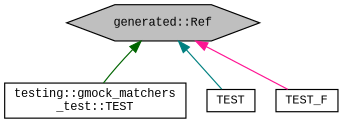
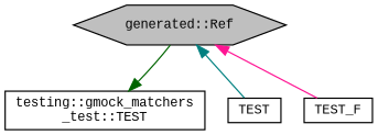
  digraph {
    fontname="Liberation Mono"
    rankdir=TB
    node [color=black fillcolor=white fontname="Liberation Mono" fontsize=10 shape=box style=filled]
    edge [dir=back fontname="Liberation Mono" fontsize=10 labelfontname=Helvetica labelfontsize=10 style=solid]
    n1 [fillcolor=grey75 fontcolor=black height=0.2 label="generated::Ref" shape=hexagon width=0.4]
    n2 [height=0.2 label="testing::gmock_matchers\l_test::TEST" width=0.4]
    n3 [height=0.2 label=TEST width=0.4]
    n4 [height=0.2 label=TEST_F width=0.4]
-   n1 -> n2 [color=darkgreen]
+   n2 -> n1 [color=darkgreen]
    n1 -> n3 [color=teal]
    n1 -> n4 [color=deeppink]
  }
